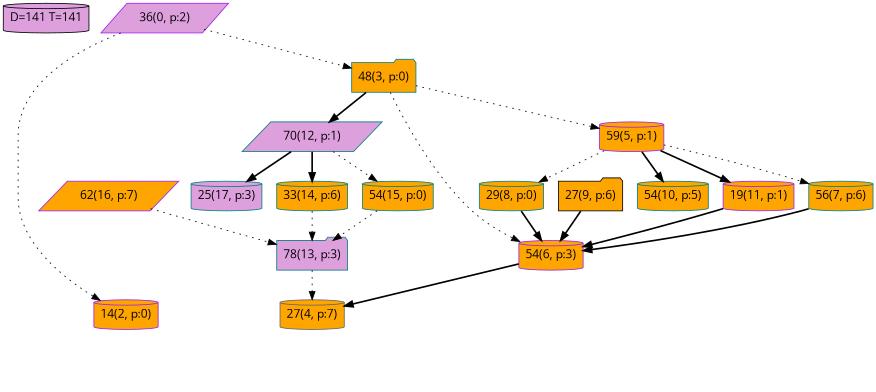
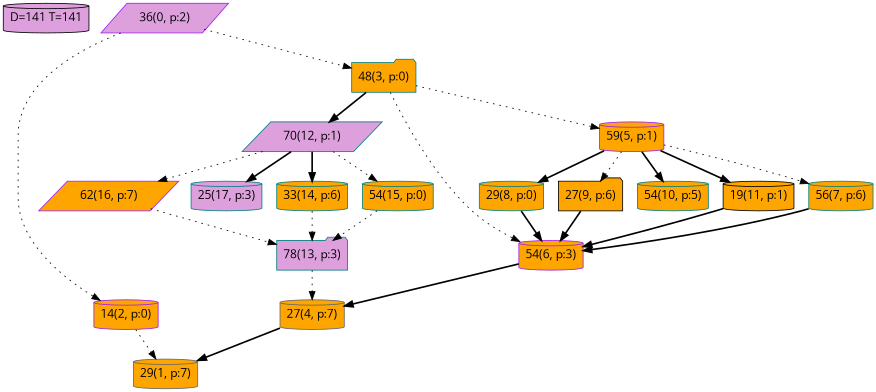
  digraph {
    fontname="Open Sans"
    node [color=teal fillcolor=orange fontname="Open Sans" shape=cylinder style=filled]
    edge [fontname="Open Sans" style=dotted]
    n1 [color=black fillcolor=plum label="D=141 T=141"]
    n2 [color=purple fillcolor=plum label="36(0, p:2)" shape=parallelogram]
    n3 [color=purple label="14(2, p:0)"]
    n4 [label="48(3, p:0)" shape=folder]
+   n5 [color=gray40 label="29(1, p:7)"]
    n6 [color=purple label="59(5, p:1)"]
    n7 [fillcolor=plum label="70(12, p:1)" shape=parallelogram]
    n8 [color=purple label="54(6, p:3)"]
    n9 [label="56(7, p:6)"]
    n10 [label="29(8, p:0)"]
    n11 [color=black label="27(9, p:6)" shape=folder]
    n12 [label="54(10, p:5)"]
-   n13 [color=purple label="19(11, p:1)"]
+   n13 [color=black label="19(11, p:1)"]
    n14 [label="33(14, p:6)"]
    n15 [label="54(15, p:0)"]
    n16 [color=purple label="62(16, p:7)" shape=parallelogram]
    n17 [fillcolor=plum label="25(17, p:3)"]
    n18 [color=gray40 label="27(4, p:7)"]
    n19 [fillcolor=plum label="78(13, p:3)" shape=folder]
    n2 -> n3
    n2 -> n4
+   n3 -> n5
    n4 -> n6
    n4 -> n7 [style=bold]
    n4 -> n8
    n6 -> n9
-   n6 -> n10
+   n6 -> n10 [style=bold]
+   n6 -> n11
    n6 -> n12 [style=bold]
    n6 -> n13 [style=bold]
    n7 -> n14 [style=bold]
    n7 -> n15
+   n7 -> n16
    n7 -> n17 [style=bold]
    n8 -> n18 [style=bold]
    n9 -> n8 [style=bold]
    n10 -> n8 [style=bold]
    n11 -> n8 [style=bold]
    n13 -> n8 [style=bold]
    n14 -> n19
    n15 -> n19
    n16 -> n19
+   n18 -> n5 [style=bold]
    n19 -> n18
  }
